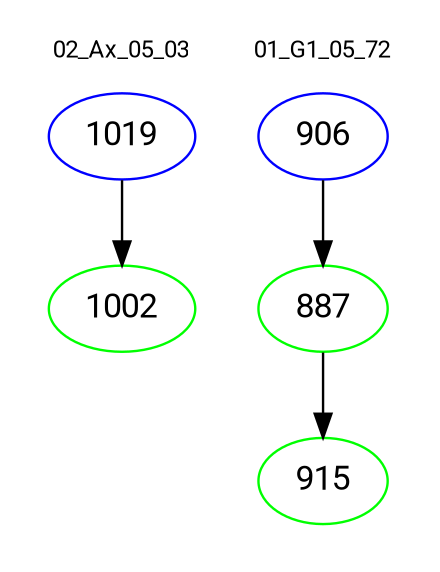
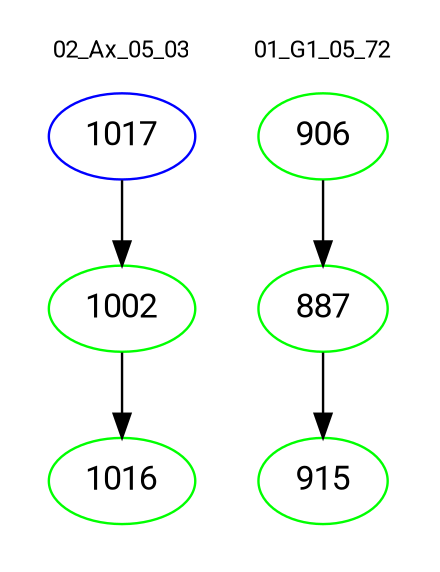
  digraph {
    fontname=Roboto
    node [color=green fontname=Roboto]
    edge [color=black fontname=Roboto]
-   n1 [color=blue label=1019]
+   n1 [color=blue label=1017]
    n2 [label=1002]
-   n4 [color=blue label=906]
+   n3 [label=1016]
+   n4 [label=906]
    n5 [label=887]
    n6 [label=915]
    subgraph cluster_1 {
      color=white
      fontsize=10
      label="02_Ax_05_03"
      n1
      n2
+     n3
    }
    subgraph cluster_2 {
      color=white
      fontsize=10
      label="01_G1_05_72"
      n4
      n5
      n6
    }
    n1 -> n2
+   n2 -> n3
    n4 -> n5
    n5 -> n6
  }
